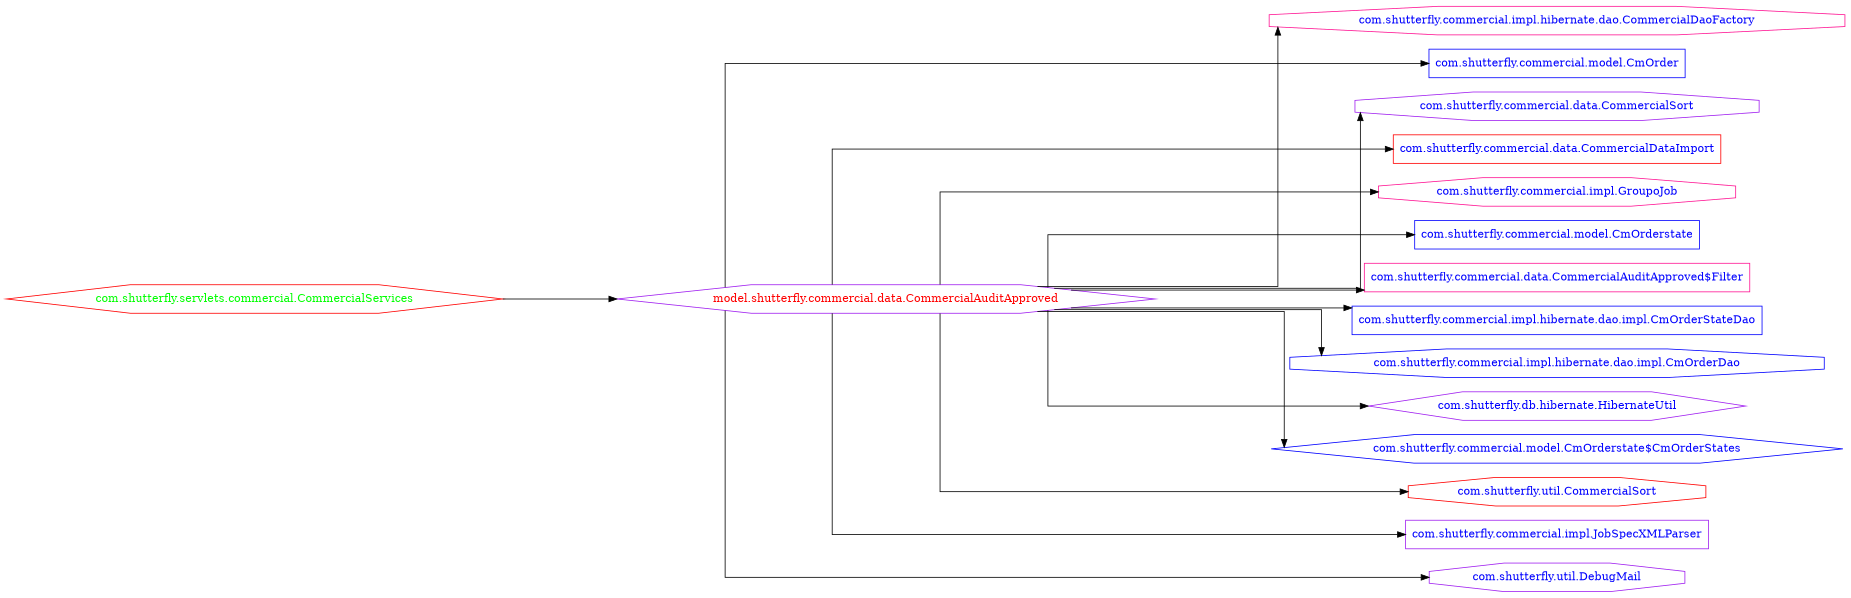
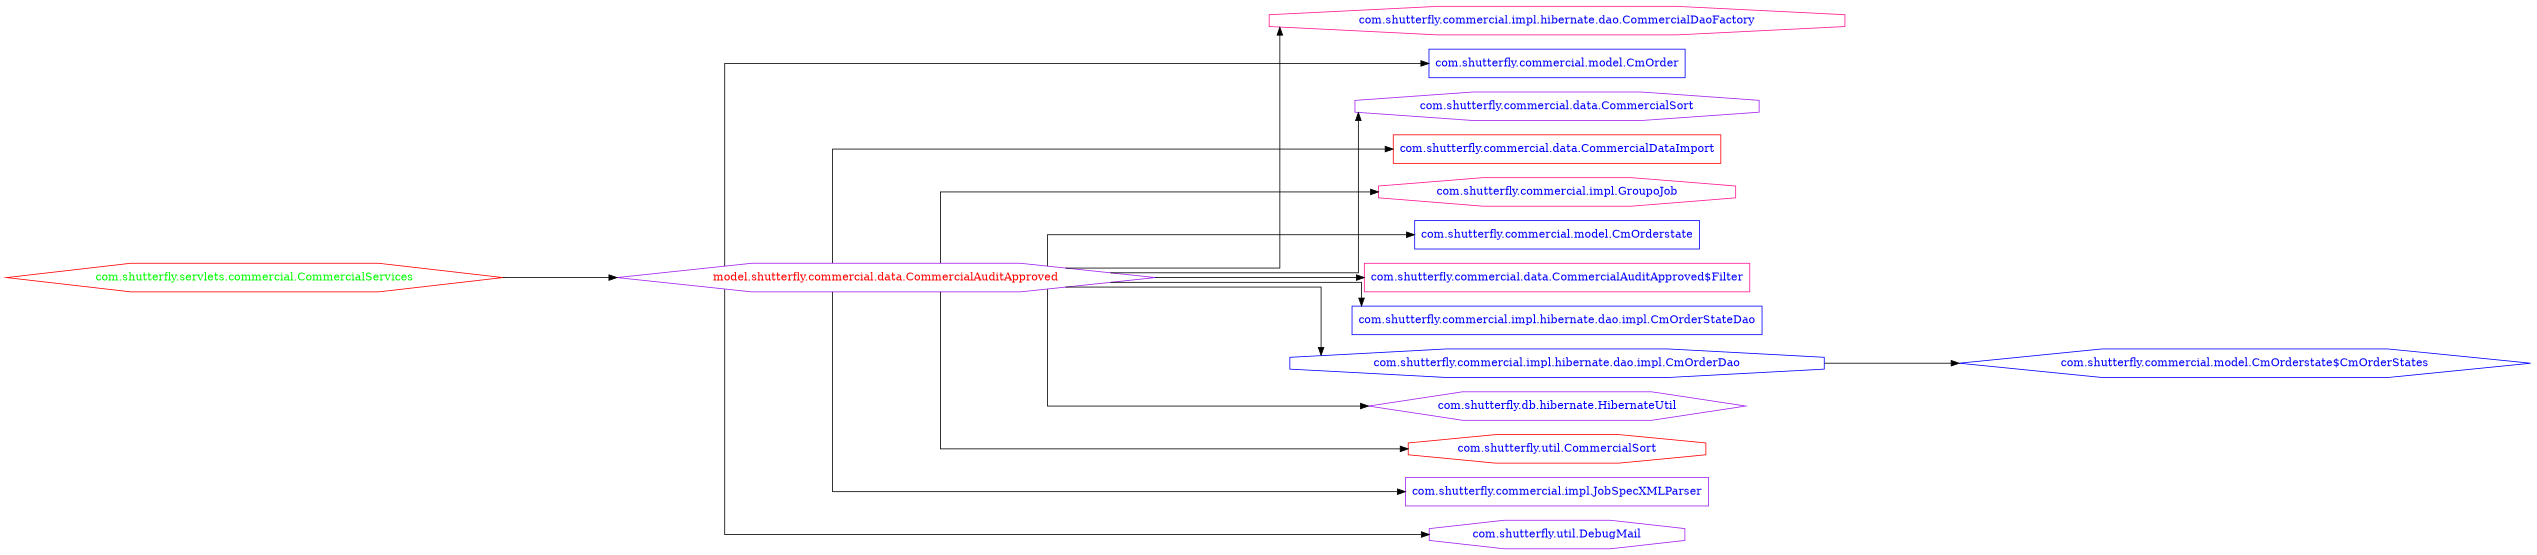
  digraph {
    concentrate=true
    rankdir=LR
    ranksep=2.0
    splines=ortho
    node [color=purple fontcolor=blue shape=octagon]
    n1 [fontcolor=red label="model.shutterfly.commercial.data.CommercialAuditApproved" shape=hexagon]
    "com.shutterfly.commercial.impl.hibernate.dao.CommercialDaoFactory" [color=deeppink]
    "com.shutterfly.commercial.model.CmOrder" [color=blue shape=box]
    "com.shutterfly.commercial.data.CommercialSort"
    "com.shutterfly.commercial.data.CommercialDataImport" [color=red shape=box]
    "com.shutterfly.commercial.impl.GroupoJob" [color=deeppink]
    "com.shutterfly.commercial.model.CmOrderstate" [color=blue shape=box]
    "com.shutterfly.commercial.data.CommercialAuditApproved$Filter" [color=deeppink shape=box]
    "com.shutterfly.commercial.impl.hibernate.dao.impl.CmOrderStateDao" [color=blue shape=box]
    "com.shutterfly.commercial.impl.hibernate.dao.impl.CmOrderDao" [color=blue]
    "com.shutterfly.db.hibernate.HibernateUtil" [shape=hexagon]
    "com.shutterfly.commercial.model.CmOrderstate$CmOrderStates" [color=blue shape=hexagon]
    n13 [color=red label="com.shutterfly.util.CommercialSort"]
    "com.shutterfly.commercial.impl.JobSpecXMLParser" [shape=box]
    "com.shutterfly.util.DebugMail"
    "com.shutterfly.servlets.commercial.CommercialServices" [color=red fontcolor=green shape=hexagon]
    n1 -> "com.shutterfly.commercial.impl.hibernate.dao.CommercialDaoFactory"
    n1 -> "com.shutterfly.commercial.model.CmOrder"
    n1 -> "com.shutterfly.commercial.data.CommercialSort"
    n1 -> "com.shutterfly.commercial.data.CommercialDataImport"
    n1 -> "com.shutterfly.commercial.impl.GroupoJob"
    n1 -> "com.shutterfly.commercial.model.CmOrderstate"
    n1 -> "com.shutterfly.commercial.data.CommercialAuditApproved$Filter"
    n1 -> "com.shutterfly.commercial.impl.hibernate.dao.impl.CmOrderStateDao"
    n1 -> "com.shutterfly.commercial.impl.hibernate.dao.impl.CmOrderDao"
    n1 -> "com.shutterfly.db.hibernate.HibernateUtil"
-   n1 -> "com.shutterfly.commercial.model.CmOrderstate$CmOrderStates"
+   "com.shutterfly.commercial.impl.hibernate.dao.impl.CmOrderDao" -> "com.shutterfly.commercial.model.CmOrderstate$CmOrderStates"
    n1 -> n13
    n1 -> "com.shutterfly.commercial.impl.JobSpecXMLParser"
    n1 -> "com.shutterfly.util.DebugMail"
    "com.shutterfly.servlets.commercial.CommercialServices" -> n1
  }
